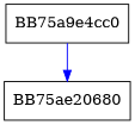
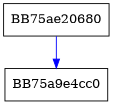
  digraph {
    splines=ortho
    node [shape=box]
    BB75a9e4cc0
    BB75ae20680
-   BB75a9e4cc0 -> BB75ae20680 [color=blue]
+   BB75ae20680 -> BB75a9e4cc0 [color=blue]
  }
